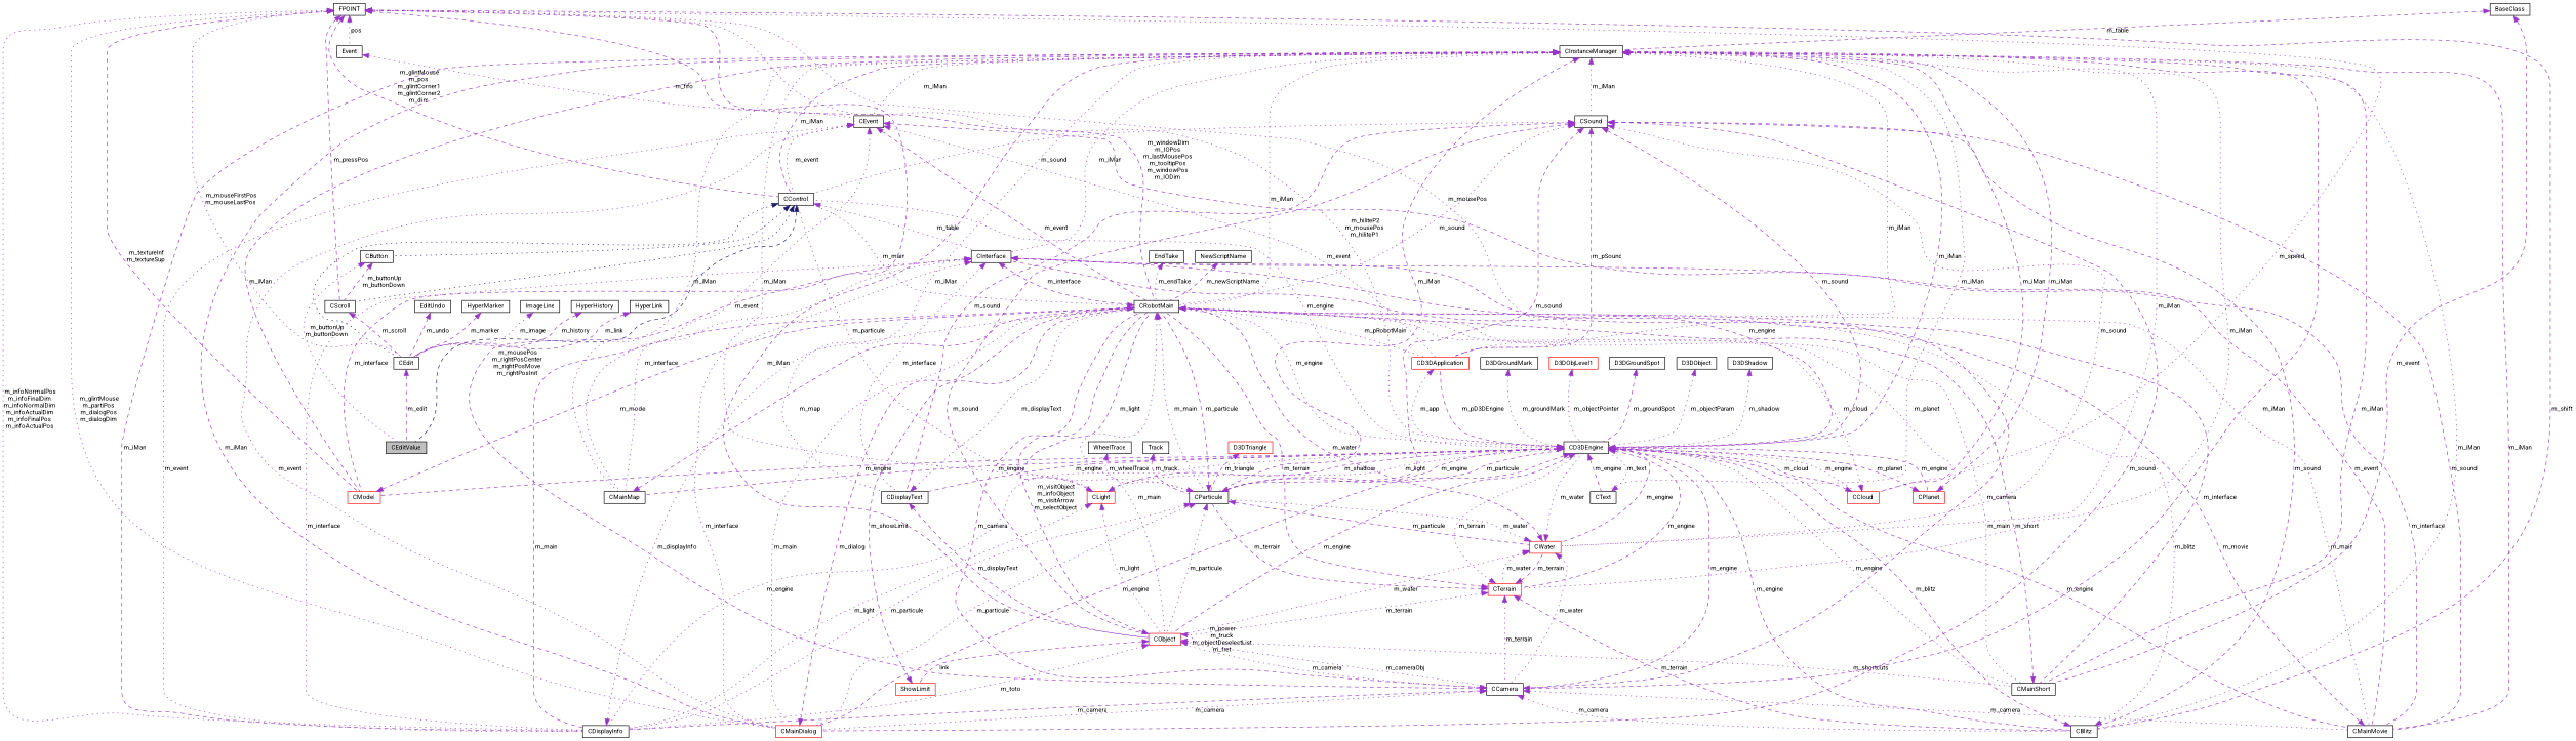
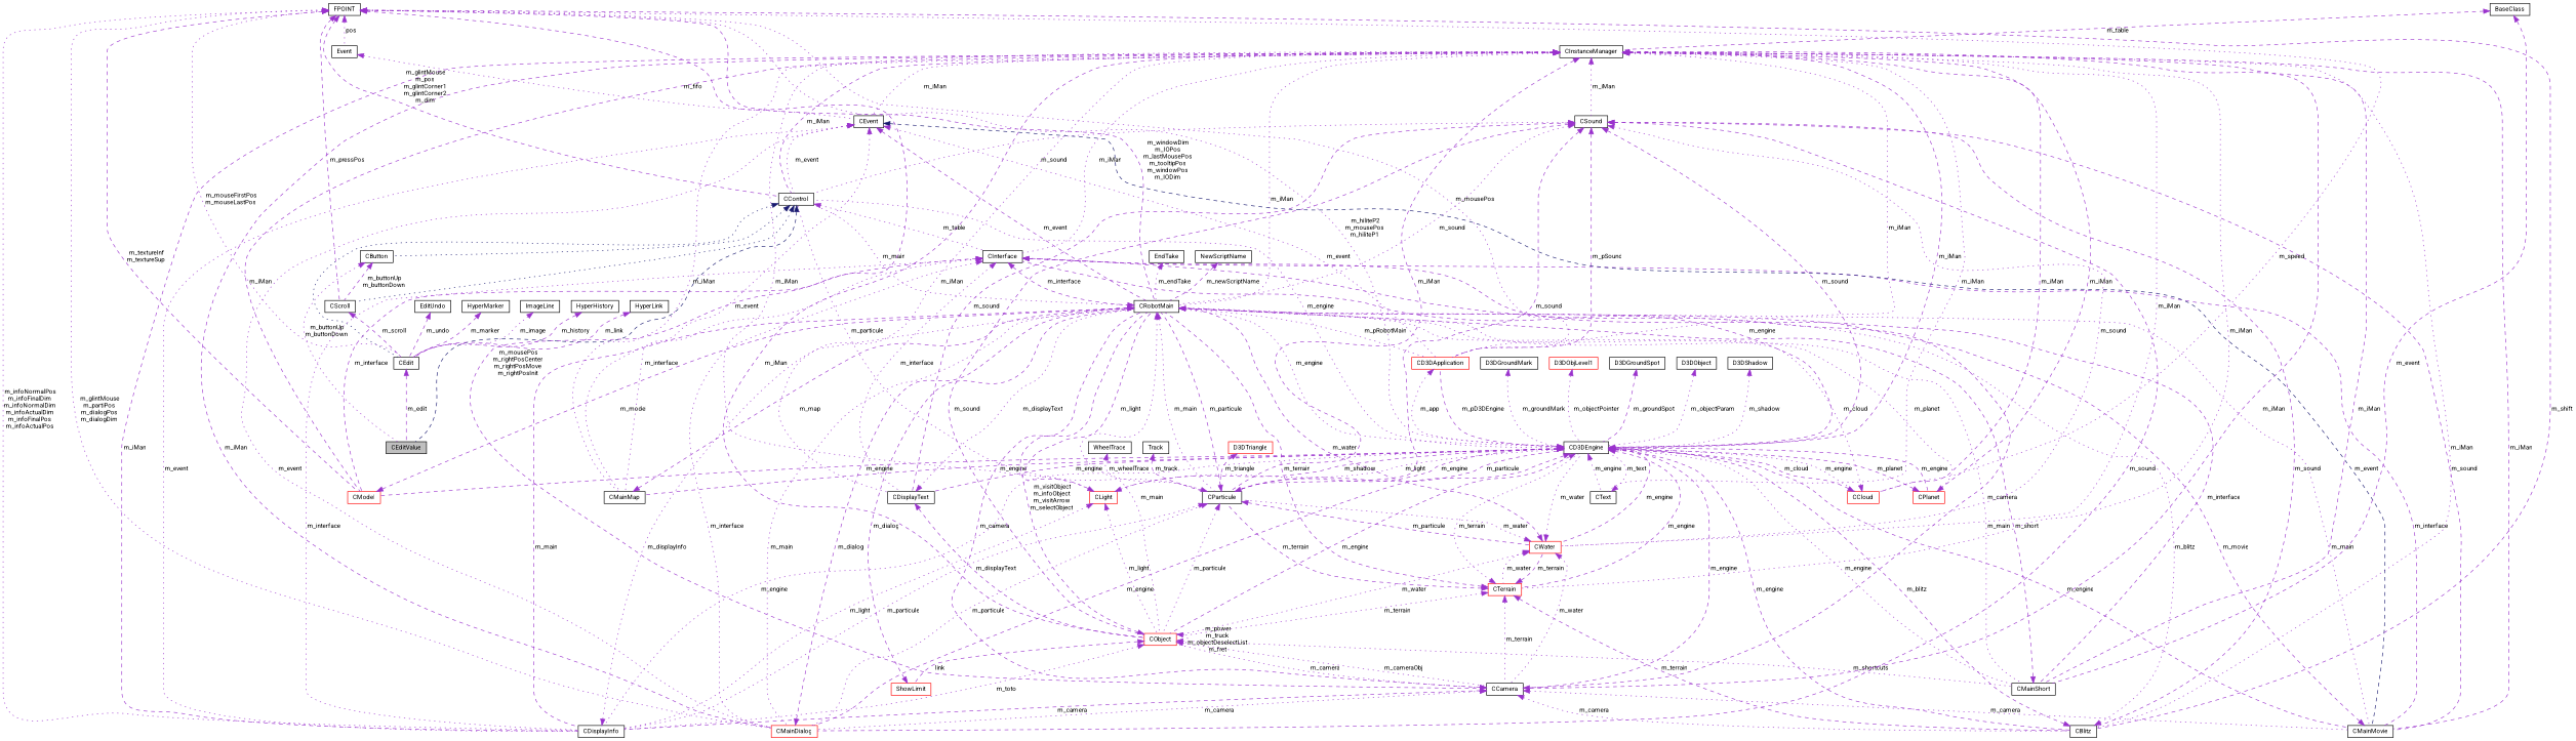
  digraph {
    fontname=Roboto
    node [color=black fillcolor=white fontname=Roboto fontsize=10 shape=record style=filled]
    edge [color=darkorchid3 dir=back fontname=Roboto fontsize=10 labelfontname=Helvetica labelfontsize=10 style=dashed]
    n1 [fillcolor=grey75 fontcolor=black height=0.2 label=CEditValue width=0.4]
    n2 [height=0.2 label=CControl width=0.4]
    n3 [height=0.2 label=CInterface width=0.4]
    n4 [height=0.2 label=CButton width=0.4]
    n5 [height=0.2 label=CEdit width=0.4]
    n6 [height=0.2 label=CScroll width=0.4]
    n7 [height=0.2 label=CRobotMain width=0.4]
    n8 [color=red height=0.2 label=CMainDialog width=0.4]
    n9 [height=0.2 label=CDisplayInfo width=0.4]
    n10 [height=0.2 label=CDisplayText width=0.4]
    n11 [height=0.2 label=CMainMovie width=0.4]
    n12 [color=red height=0.2 label=CModel width=0.4]
    n13 [height=0.2 label=CMainShort width=0.4]
    n14 [height=0.2 label=CMainMap width=0.4]
    n15 [height=0.2 label=CParticule width=0.4]
    n16 [color=red height=0.2 label=CWater width=0.4]
    n17 [height=0.2 label=CD3DEngine width=0.4]
    n18 [color=red height=0.2 label=CObject width=0.4]
    n19 [color=red height=0.2 label=CTerrain width=0.4]
    n20 [height=0.2 label=CCamera width=0.4]
    n21 [height=0.2 label=CBlitz width=0.4]
    n22 [color=red height=0.2 label=CLight width=0.4]
    n23 [color=red height=0.2 label=CCloud width=0.4]
    n24 [color=red height=0.2 label=CPlanet width=0.4]
    n25 [color=red height=0.2 label=CD3DApplication width=0.4]
    n26 [height=0.2 label=CText width=0.4]
    n27 [color=red height=0.2 label=ShowLimit width=0.4]
    n28 [height=0.2 label=CInstanceManager width=0.4]
    n29 [height=0.2 label=CSound width=0.4]
    n30 [height=0.2 label=CEvent width=0.4]
    n31 [height=0.2 label=BaseClass width=0.4]
    n32 [height=0.2 label=D3DGroundMark width=0.4]
    n33 [height=0.2 label=FPOINT width=0.4]
    n34 [height=0.2 label=Event width=0.4]
    n35 [height=0.2 label=NewScriptName width=0.4]
    n36 [height=0.2 label=EndTake width=0.4]
    n37 [color=red height=0.2 label=D3DObjLevel1 width=0.4]
    n38 [height=0.2 label=D3DGroundSpot width=0.4]
    n39 [height=0.2 label=D3DObject width=0.4]
    n40 [height=0.2 label=D3DShadow width=0.4]
    n41 [height=0.2 label=Track width=0.4]
    n42 [color=red height=0.2 label=D3DTriangle width=0.4]
    n43 [height=0.2 label=WheelTrace width=0.4]
    n44 [height=0.2 label=HyperLink width=0.4]
    n45 [height=0.2 label=EditUndo width=0.4]
    n46 [height=0.2 label=HyperMarker width=0.4]
    n47 [height=0.2 label=ImageLine width=0.4]
    n48 [height=0.2 label=HyperHistory width=0.4]
    n2 -> n1 [color=midnightblue]
    n2 -> n3 [label=" m_table" style=dotted]
    n2 -> n4 [color=midnightblue style=dotted]
    n2 -> n5 [color=midnightblue style=dotted]
    n2 -> n6 [color=midnightblue style=dotted]
    n3 -> n7 [label=" m_interface"]
    n3 -> n8 [label=" m_interface" style=dotted]
    n3 -> n9 [label=" m_interface" style=dotted]
    n3 -> n10 [label=" m_interface" style=dotted]
    n3 -> n11 [label=" m_interface"]
    n3 -> n12 [label=" m_interface"]
    n3 -> n13 [label=" m_interface"]
    n3 -> n14 [label=" m_interface" style=dotted]
    n4 -> n1 [label=" m_buttonUp\nm_buttonDown" style=dotted]
    n4 -> n6 [label=" m_buttonUp\nm_buttonDown"]
    n5 -> n1 [label=" m_edit"]
    n6 -> n5 [label=" m_scroll"]
    n7 -> n2 [label=" m_main" style=dotted]
    n7 -> n8 [label=" m_main" style=dotted]
    n7 -> n9 [label=" m_main"]
    n7 -> n11 [label=" m_main" style=dotted]
    n7 -> n13 [label=" m_main" style=dotted]
    n7 -> n15 [label=" m_main" style=dotted]
    n7 -> n18 [label=" m_main" style=dotted]
    n7 -> n25 [label=" m_pRobotMain" style=dotted]
    n8 -> n7 [label=" m_dialog"]
    n9 -> n7 [label=" m_displayInfo" style=dotted]
    n10 -> n7 [label=" m_displayText" style=dotted]
    n10 -> n18 [label=" m_displayText"]
    n11 -> n7 [label=" m_movie"]
    n12 -> n7 [label=" m_model"]
    n13 -> n7 [label=" m_short"]
    n14 -> n7 [label=" m_map"]
    n15 -> n2 [label=" m_particule" style=dotted]
    n15 -> n7 [label=" m_particule"]
    n15 -> n8 [label=" m_particule" style=dotted]
    n15 -> n9 [label=" m_particule" style=dotted]
    n15 -> n16 [label=" m_particule"]
    n15 -> n17 [label=" m_particule"]
    n15 -> n18 [label=" m_particule" style=dotted]
    n16 -> n7 [label=" m_water"]
    n16 -> n15 [label=" m_water" style=dotted]
    n16 -> n17 [label=" m_water" style=dotted]
    n16 -> n18 [label=" m_water" style=dotted]
    n16 -> n19 [label=" m_water" style=dotted]
    n16 -> n20 [label=" m_water" style=dotted]
    n17 -> n2 [label=" m_engine" style=dotted]
    n17 -> n3 [label=" m_engine"]
    n17 -> n7 [label=" m_engine" style=dotted]
    n17 -> n8 [label=" m_engine"]
    n17 -> n9 [label=" m_engine" style=dotted]
    n17 -> n10 [label=" m_engine"]
    n17 -> n11 [label=" m_engine"]
    n17 -> n12 [label=" m_engine"]
    n17 -> n13 [label=" m_engine" style=dotted]
    n17 -> n14 [label=" m_engine"]
    n17 -> n15 [label=" m_engine"]
    n17 -> n16 [label=" m_engine"]
    n17 -> n18 [label=" m_engine"]
    n17 -> n19 [label=" m_engine"]
    n17 -> n20 [label=" m_engine"]
    n17 -> n21 [label=" m_engine"]
    n17 -> n22 [label=" m_shadow"]
    n17 -> n23 [label=" m_engine" style=dotted]
    n17 -> n24 [label=" m_engine"]
    n17 -> n25 [label=" m_pD3DEngine"]
-   n17 -> n26 [label=" m_engine"]
+   n17 -> n26 [label=" m_engine" style=dotted]
    n18 -> n7 [label=" m_visitObject\nm_infoObject\nm_visitArrow\nm_selectObject"]
    n18 -> n9 [label=" m_toto" style=dotted]
    n18 -> n13 [label=" m_shortcuts" style=dotted]
    n18 -> n18 [label=" m_power\nm_truck\nm_objectDeselectList\nm_fret" style=dotted]
    n18 -> n20 [label=" m_cameraObj" style=dotted]
    n18 -> n27 [label=" link"]
    n19 -> n7 [label=" m_terrain"]
    n19 -> n15 [label=" m_terrain"]
    n19 -> n16 [label=" m_terrain"]
    n19 -> n17 [label=" m_terrain" style=dotted]
    n19 -> n18 [label=" m_terrain" style=dotted]
    n19 -> n20 [label=" m_terrain" style=dotted]
    n19 -> n21 [label=" m_terrain"]
    n20 -> n3 [label=" m_camera"]
    n20 -> n7 [label=" m_camera"]
    n20 -> n8 [label=" m_camera" style=dotted]
    n20 -> n9 [label=" m_camera"]
    n20 -> n11 [label=" m_camera" style=dotted]
    n20 -> n18 [label=" m_camera" style=dotted]
    n20 -> n21 [label=" m_camera" style=dotted]
    n21 -> n7 [label=" m_blitz" style=dotted]
    n21 -> n17 [label=" m_blitz"]
    n22 -> n7 [label=" m_light"]
    n22 -> n9 [label=" m_light" style=dotted]
    n22 -> n17 [label=" m_light" style=dotted]
    n22 -> n18 [label=" m_light" style=dotted]
    n23 -> n7 [label=" m_cloud" style=dotted]
    n23 -> n17 [label=" m_cloud"]
    n24 -> n7 [label=" m_planet" style=dotted]
    n24 -> n17 [label=" m_planet"]
    n25 -> n17 [label=" m_app" style=dotted]
    n26 -> n17 [label=" m_text" style=dotted]
-   n27 -> n7 [label=" m_showLimit"]
+   n27 -> n7 [label=" m_dialog"]
    n28 -> n2 [label=" m_iMan"]
    n28 -> n3 [label=" m_iMan" style=dotted]
    n28 -> n7 [label=" m_iMan" style=dotted]
    n28 -> n8 [label=" m_iMan"]
    n28 -> n9 [label=" m_iMan"]
    n28 -> n10 [label=" m_iMan" style=dotted]
    n28 -> n11 [label=" m_iMan"]
    n28 -> n12 [label=" m_iMan"]
    n28 -> n13 [label=" m_iMan"]
    n28 -> n14 [label=" m_iMan" style=dotted]
    n28 -> n15 [label=" m_iMan"]
    n28 -> n16 [label=" m_iMan" style=dotted]
    n28 -> n17 [label=" m_iMan"]
    n28 -> n18 [label=" m_iMan"]
    n28 -> n19 [label=" m_iMan" style=dotted]
    n28 -> n20 [label=" m_iMan"]
    n28 -> n21 [label=" m_iMan" style=dotted]
    n28 -> n22 [label=" m_iMan" style=dotted]
    n28 -> n23 [label=" m_iMan"]
    n28 -> n24 [label=" m_iMan"]
    n28 -> n25 [label=" m_iMan" style=dotted]
    n28 -> n26 [label=" m_iMan" style=dotted]
    n28 -> n29 [label=" m_iMan" style=dotted]
    n28 -> n30 [label=" m_iMan" style=dotted]
    n29 -> n2 [label=" m_sound" style=dotted]
    n29 -> n7 [label=" m_sound" style=dotted]
    n29 -> n8 [label=" m_sound"]
    n29 -> n10 [label=" m_sound"]
    n29 -> n11 [label=" m_sound"]
    n29 -> n15 [label=" m_sound"]
    n29 -> n16 [label=" m_sound" style=dotted]
    n29 -> n17 [label=" m_sound"]
    n29 -> n18 [label=" m_sound"]
    n29 -> n21 [label=" m_sound"]
    n29 -> n25 [label=" m_pSound"]
    n30 -> n2 [label=" m_event" style=dotted]
    n30 -> n7 [label=" m_event"]
    n30 -> n8 [label=" m_event" style=dotted]
    n30 -> n9 [label=" m_event" style=dotted]
-   n30 -> n11 [label=" m_event"]
+   n30 -> n11 [color=midnightblue label=" m_event"]
    n30 -> n14 [label=" m_event" style=dotted]
    n30 -> n25 [label=" m_event" style=dotted]
    n31 -> n13 [label=" m_event"]
    n31 -> n28 [label=" m_table"]
    n32 -> n17 [label=" m_groundMark" style=dotted]
    n33 -> n2 [label=" m_glintMouse\nm_pos\nm_glintCorner1\nm_glintCorner2\nm_dim"]
    n33 -> n5 [label=" m_mouseFirstPos\nm_mouseLastPos" style=dotted]
    n33 -> n6 [label=" m_pressPos"]
    n33 -> n7 [label=" m_windowDim\nm_IOPos\nm_lastMousePos\nm_tooltipPos\nm_windowPos\nm_IODim"]
    n33 -> n8 [label=" m_glintMouse\nm_partiPos\nm_dialogPos\nm_dialogDim" style=dotted]
    n33 -> n9 [label=" m_infoNormalPos\nm_infoFinalDim\nm_infoNormalDim\nm_infoActualDim\nm_infoFinalPos\nm_infoActualPos" style=dotted]
    n33 -> n12 [label=" m_textureInf\nm_textureSup"]
    n33 -> n17 [label=" m_hiliteP2\nm_mousePos\nm_hiliteP1" style=dotted]
    n33 -> n20 [label=" m_mousePos\nm_rightPosCenter\nm_rightPosMove\nm_rightPosInit"]
    n33 -> n21 [label=" m_shift"]
    n33 -> n23 [label=" m_speed" style=dotted]
    n33 -> n25 [label=" m_mousePos" style=dotted]
    n33 -> n34 [label=" pos" style=dotted]
    n34 -> n30 [label=" m_fifo" style=dotted]
    n35 -> n7 [label=" m_newScriptName"]
    n36 -> n7 [label=" m_endTake" style=dotted]
    n37 -> n17 [label=" m_objectPointer" style=dotted]
    n38 -> n17 [label=" m_groundSpot"]
    n39 -> n17 [label=" m_objectParam" style=dotted]
    n40 -> n17 [label=" m_shadow" style=dotted]
    n41 -> n15 [label=" m_track"]
    n42 -> n15 [label=" m_triangle"]
    n43 -> n15 [label=" m_wheelTrace" style=dotted]
    n44 -> n5 [label=" m_link"]
    n45 -> n5 [label=" m_undo"]
    n46 -> n5 [label=" m_marker"]
    n47 -> n5 [label=" m_image" style=dotted]
    n48 -> n5 [label=" m_history"]
  }
